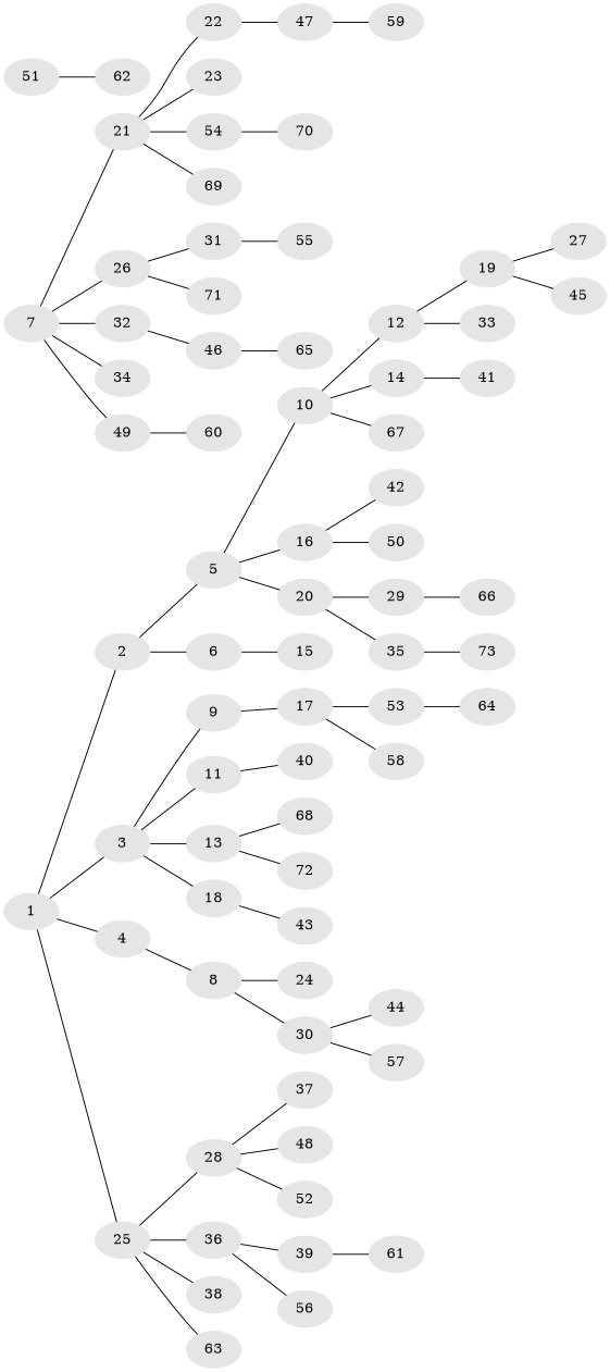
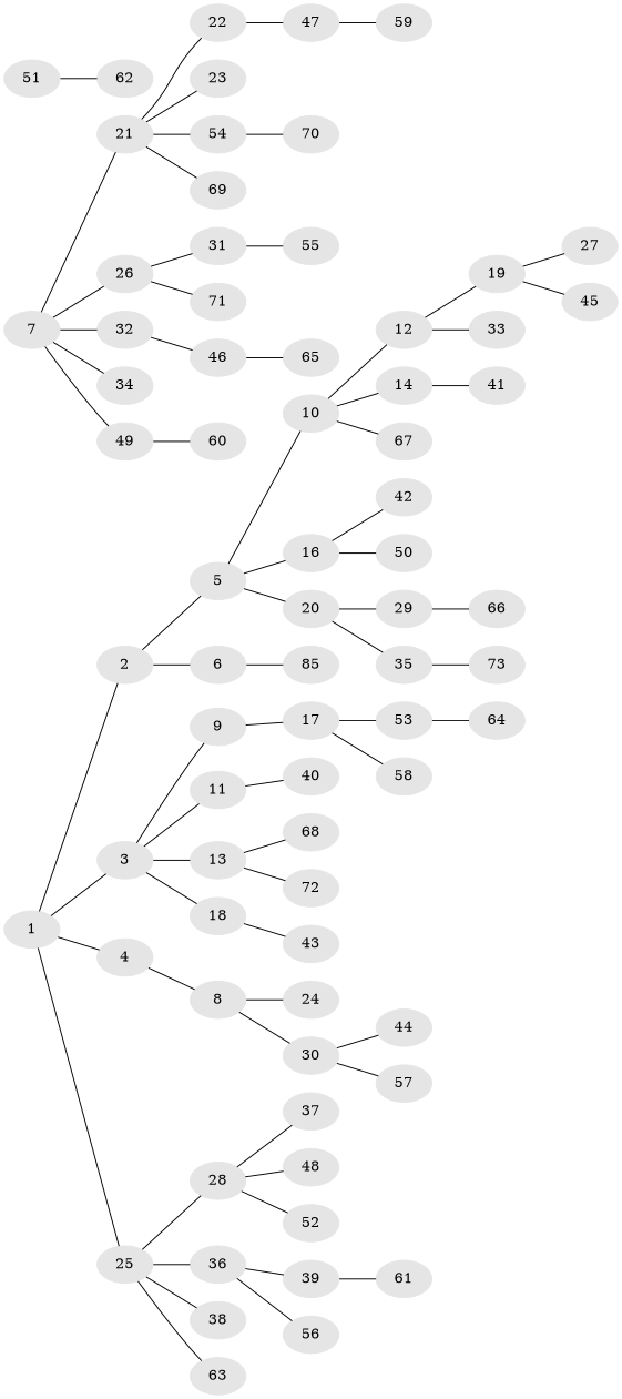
  graph {
    rankdir=LR
    node [color=gray90 style=filled]
    1
    2
    3
    4
    25
    5
    6
    9
    11
    13
    18
    8
    7
    21
    26
    32
    34
    49
    28
    36
    38
    63
    10
    16
    20
-   15
+   15 [label=85]
    17
    40
    68
    72
    43
    24
    30
    12
    14
    67
    42
    50
    29
    35
    22
    23
    54
    69
    31
    71
    46
    60
    44
    57
    53
    58
    19
    33
    41
    27
    45
    64
    66
    73
    47
    70
    59
    37
    48
    52
    39
    56
    55
    65
    61
    51
    62
    1 -- 2
    1 -- 3
    1 -- 4
    1 -- 25
    2 -- 5
    2 -- 6
    3 -- 9
    3 -- 11
    3 -- 13
    3 -- 18
    4 -- 8
    25 -- 28
    25 -- 36
    25 -- 38
    25 -- 63
    5 -- 10
    5 -- 16
    5 -- 20
    6 -- 15
    9 -- 17
    11 -- 40
    13 -- 68
    13 -- 72
    18 -- 43
    8 -- 24
    8 -- 30
    7 -- 21
    7 -- 26
    7 -- 32
    7 -- 34
    7 -- 49
    21 -- 22
    21 -- 23
    21 -- 54
    21 -- 69
    26 -- 31
    26 -- 71
    32 -- 46
    49 -- 60
    28 -- 37
    28 -- 48
    28 -- 52
    36 -- 39
    36 -- 56
    10 -- 12
    10 -- 14
    10 -- 67
    16 -- 42
    16 -- 50
    20 -- 29
    20 -- 35
    17 -- 53
    17 -- 58
    30 -- 44
    30 -- 57
    12 -- 19
    12 -- 33
    14 -- 41
    29 -- 66
    35 -- 73
    22 -- 47
    54 -- 70
    31 -- 55
    46 -- 65
    53 -- 64
    19 -- 27
    19 -- 45
    47 -- 59
    39 -- 61
    51 -- 62
  }
